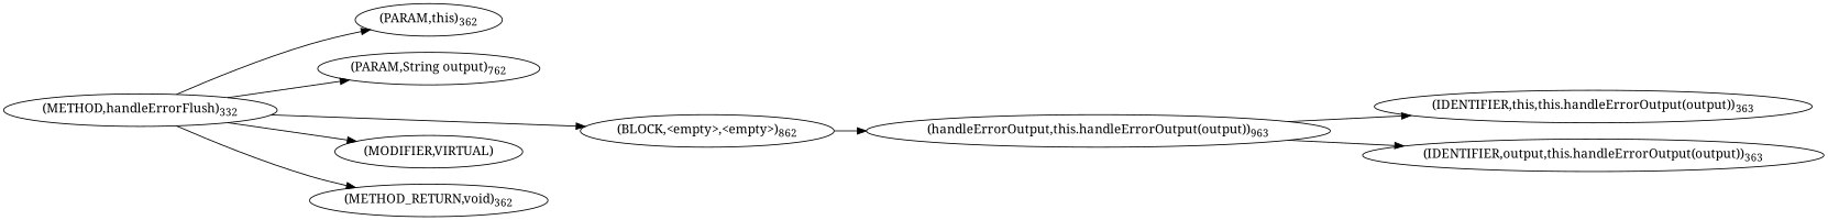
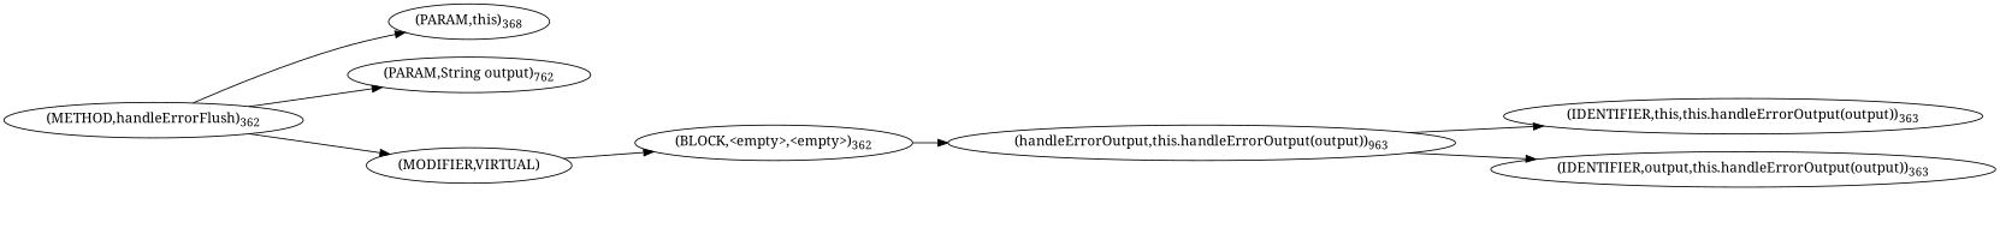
  digraph {
    fontname="Noto Serif"
    rankdir=LR
    node [fontname="Noto Serif"]
    edge [fontname="Noto Serif"]
-   n1 [label=<(METHOD,handleErrorFlush)<SUB>332</SUB>>]
-   n2 [label=<(PARAM,this)<SUB>362</SUB>>]
+   n1 [label=<(METHOD,handleErrorFlush)<SUB>362</SUB>>]
+   n2 [label=<(PARAM,this)<SUB>368</SUB>>]
    n3 [label=<(PARAM,String output)<SUB>762</SUB>>]
-   n4 [label=<(BLOCK,&lt;empty&gt;,&lt;empty&gt;)<SUB>862</SUB>>]
+   n4 [label=<(BLOCK,&lt;empty&gt;,&lt;empty&gt;)<SUB>362</SUB>>]
    n5 [label=<(MODIFIER,VIRTUAL)>]
-   n6 [label=<(METHOD_RETURN,void)<SUB>362</SUB>>]
    n7 [label=<(handleErrorOutput,this.handleErrorOutput(output))<SUB>963</SUB>>]
    n8 [label=<(IDENTIFIER,this,this.handleErrorOutput(output))<SUB>363</SUB>>]
    n9 [label=<(IDENTIFIER,output,this.handleErrorOutput(output))<SUB>363</SUB>>]
    n1 -> n2
    n1 -> n3
-   n1 -> n4
+   n5 -> n4
    n1 -> n5
-   n1 -> n6
    n4 -> n7
    n7 -> n8
    n7 -> n9
  }
